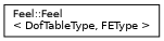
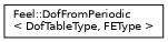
  digraph {
    rankdir=LR
-   n1 [color=black fillcolor=white fontname=Helvetica fontsize=10 height=0.2 label="Feel::Feel\l\< DofTableType, FEType \>" shape=record style=filled width=0.4]
+   n1 [color=black fillcolor=white fontname=Helvetica fontsize=10 height=0.2 label="Feel::DofFromPeriodic\l\< DofTableType, FEType \>" shape=record style=filled width=0.4]
  }
